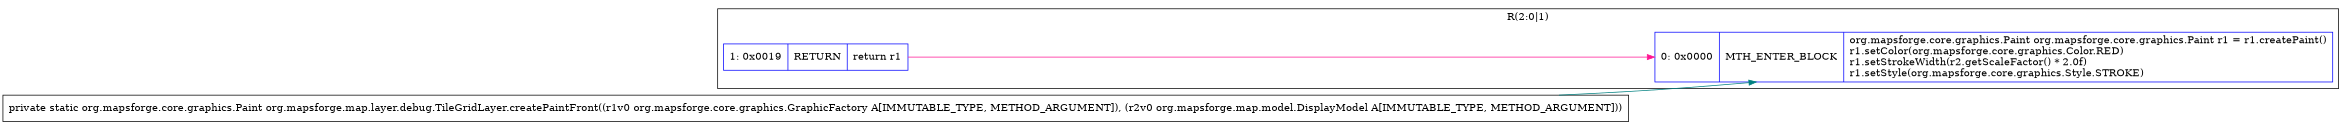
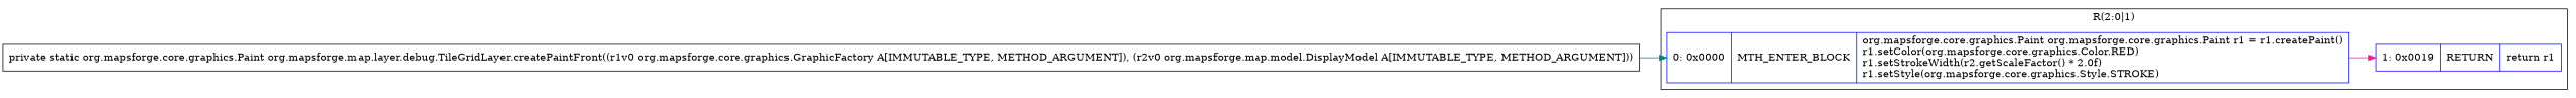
  digraph {
    rankdir=LR
    node [color=blue shape=record]
    n1 [label="{0\:\ 0x0000|MTH_ENTER_BLOCK\l|org.mapsforge.core.graphics.Paint org.mapsforge.core.graphics.Paint r1 = r1.createPaint()\lr1.setColor(org.mapsforge.core.graphics.Color.RED)\lr1.setStrokeWidth(r2.getScaleFactor() * 2.0f)\lr1.setStyle(org.mapsforge.core.graphics.Style.STROKE)\l}"]
    n2 [label="{1\:\ 0x0019|RETURN\l|return r1\l}"]
    n3 [label="{private static org.mapsforge.core.graphics.Paint org.mapsforge.map.layer.debug.TileGridLayer.createPaintFront((r1v0 org.mapsforge.core.graphics.GraphicFactory A[IMMUTABLE_TYPE, METHOD_ARGUMENT]), (r2v0 org.mapsforge.map.model.DisplayModel A[IMMUTABLE_TYPE, METHOD_ARGUMENT])) }" color=""]
    subgraph cluster_1 {
      label="R(2:0|1)"
      n1
      n2
    }
-   n2 -> n1 [color=deeppink]
+   n1 -> n2 [color=deeppink]
    n3 -> n1 [color=teal]
  }
